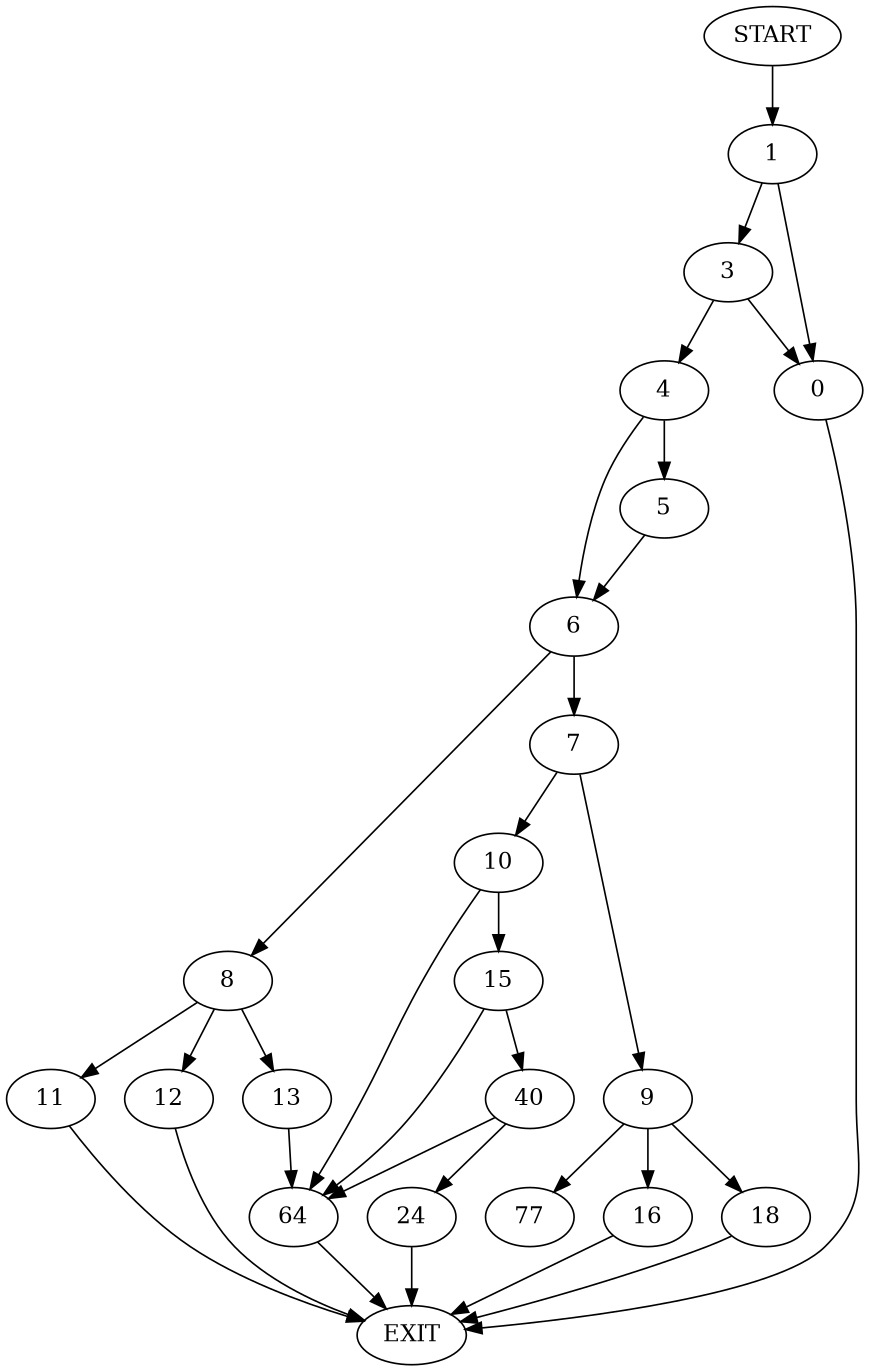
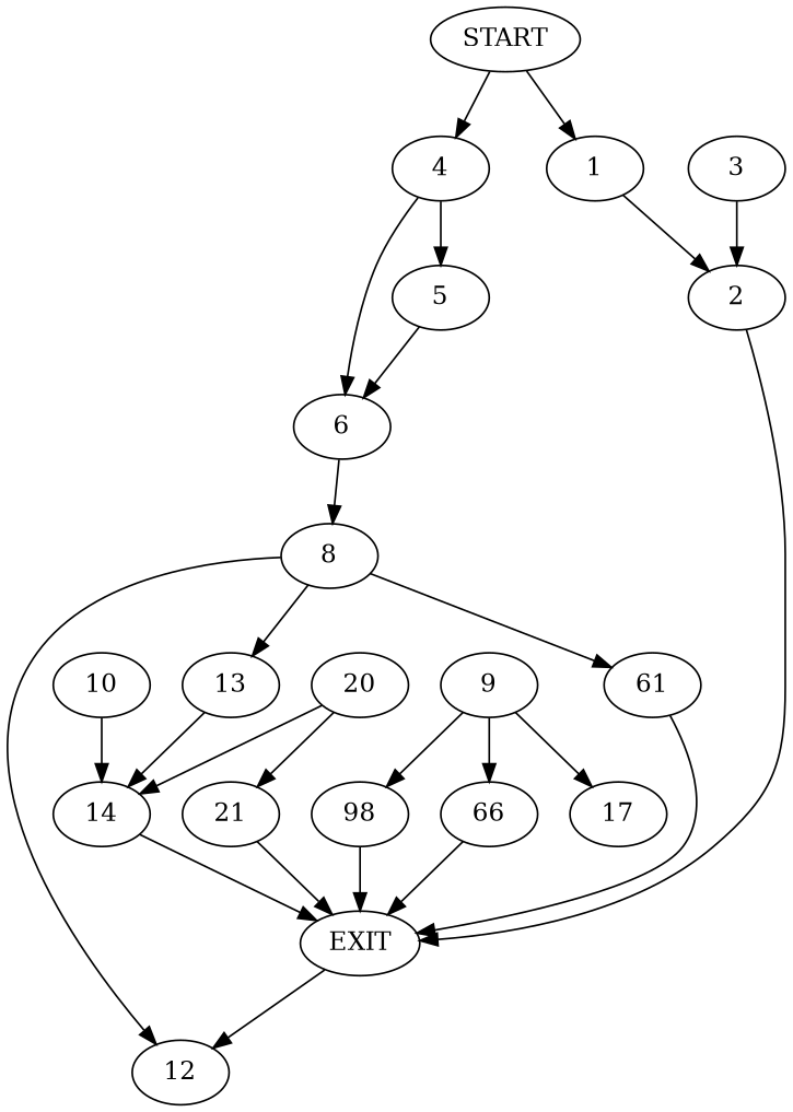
  digraph {
    n1 [label=START]
    1
-   2 [label=0]
+   2
    3
    n5 [label=EXIT]
    4
    5
    6
-   7
    8
    9
    10
-   11
+   11 [label=61]
    12
    13
-   16
-   17 [label=77]
-   18
-   14 [label=64]
-   15
-   20 [label=40]
-   21 [label=24]
+   16 [label=66]
+   17
+   18 [label=98]
+   14
+   20
+   21
    n1 -> 1
    1 -> 2
-   1 -> 3
    2 -> n5
    3 -> 2
-   3 -> 4
+   n1 -> 4
    4 -> 5
    4 -> 6
    5 -> 6
-   6 -> 7
    6 -> 8
-   7 -> 9
-   7 -> 10
    8 -> 11
    8 -> 12
    8 -> 13
    9 -> 16
    9 -> 17
    9 -> 18
    10 -> 14
-   10 -> 15
    11 -> n5
-   12 -> n5
+   n5 -> 12
    13 -> 14
    16 -> n5
    18 -> n5
    14 -> n5
-   15 -> 14
-   15 -> 20
    20 -> 14
    20 -> 21
    21 -> n5
  }
